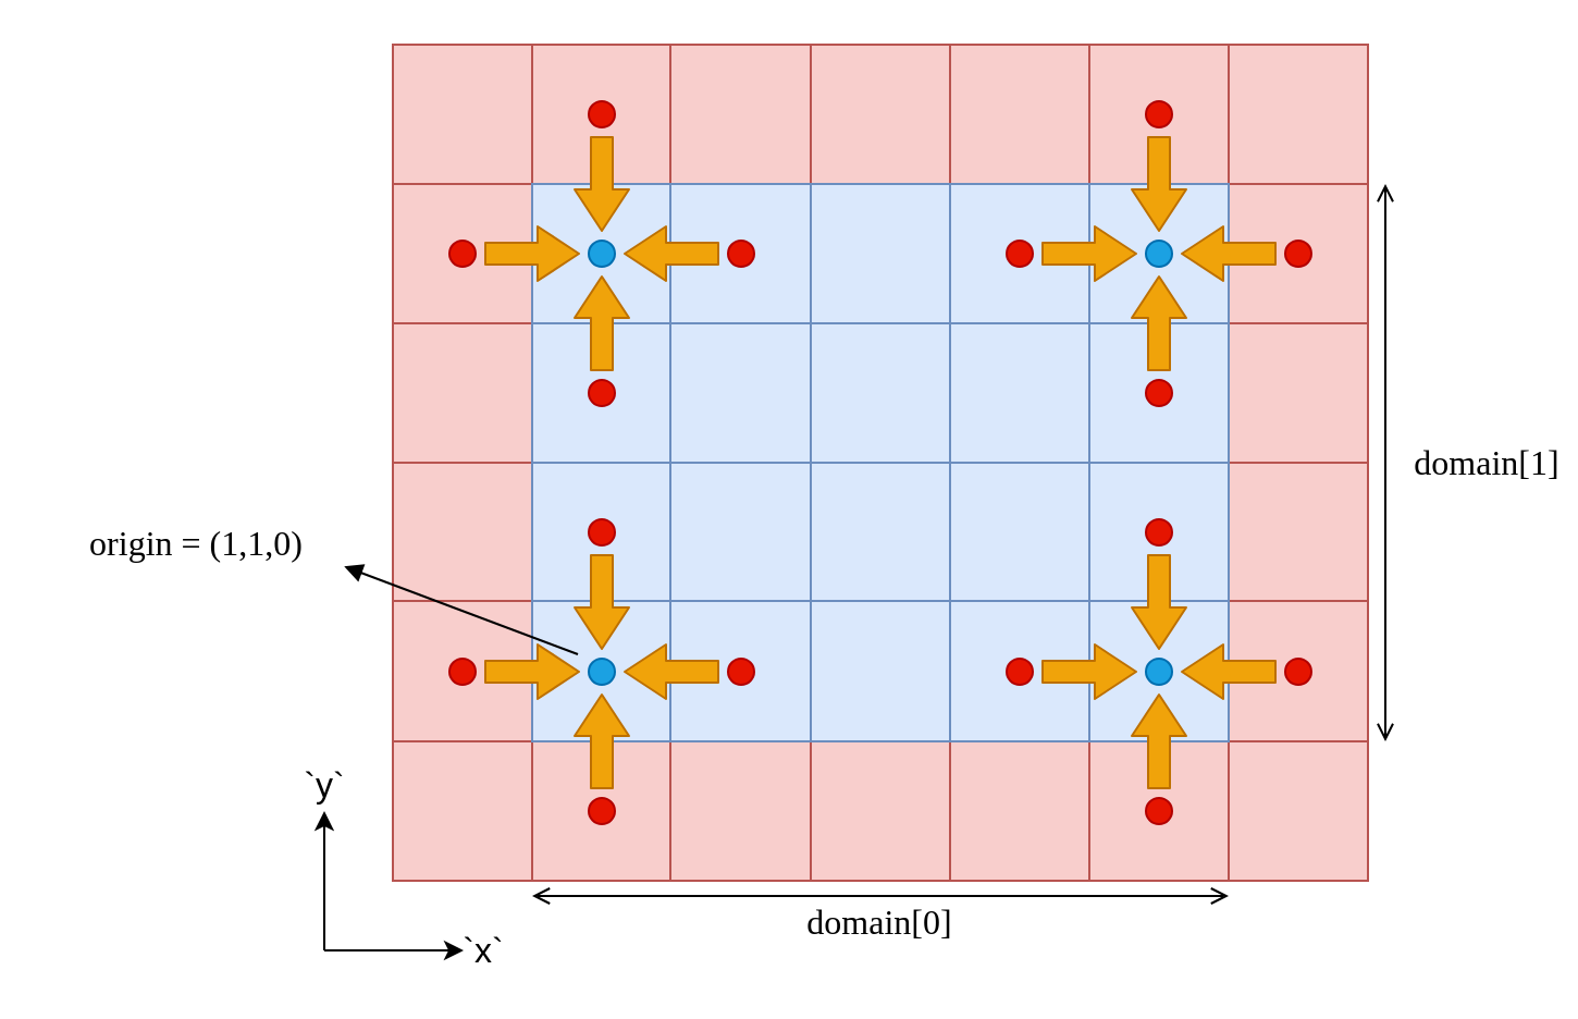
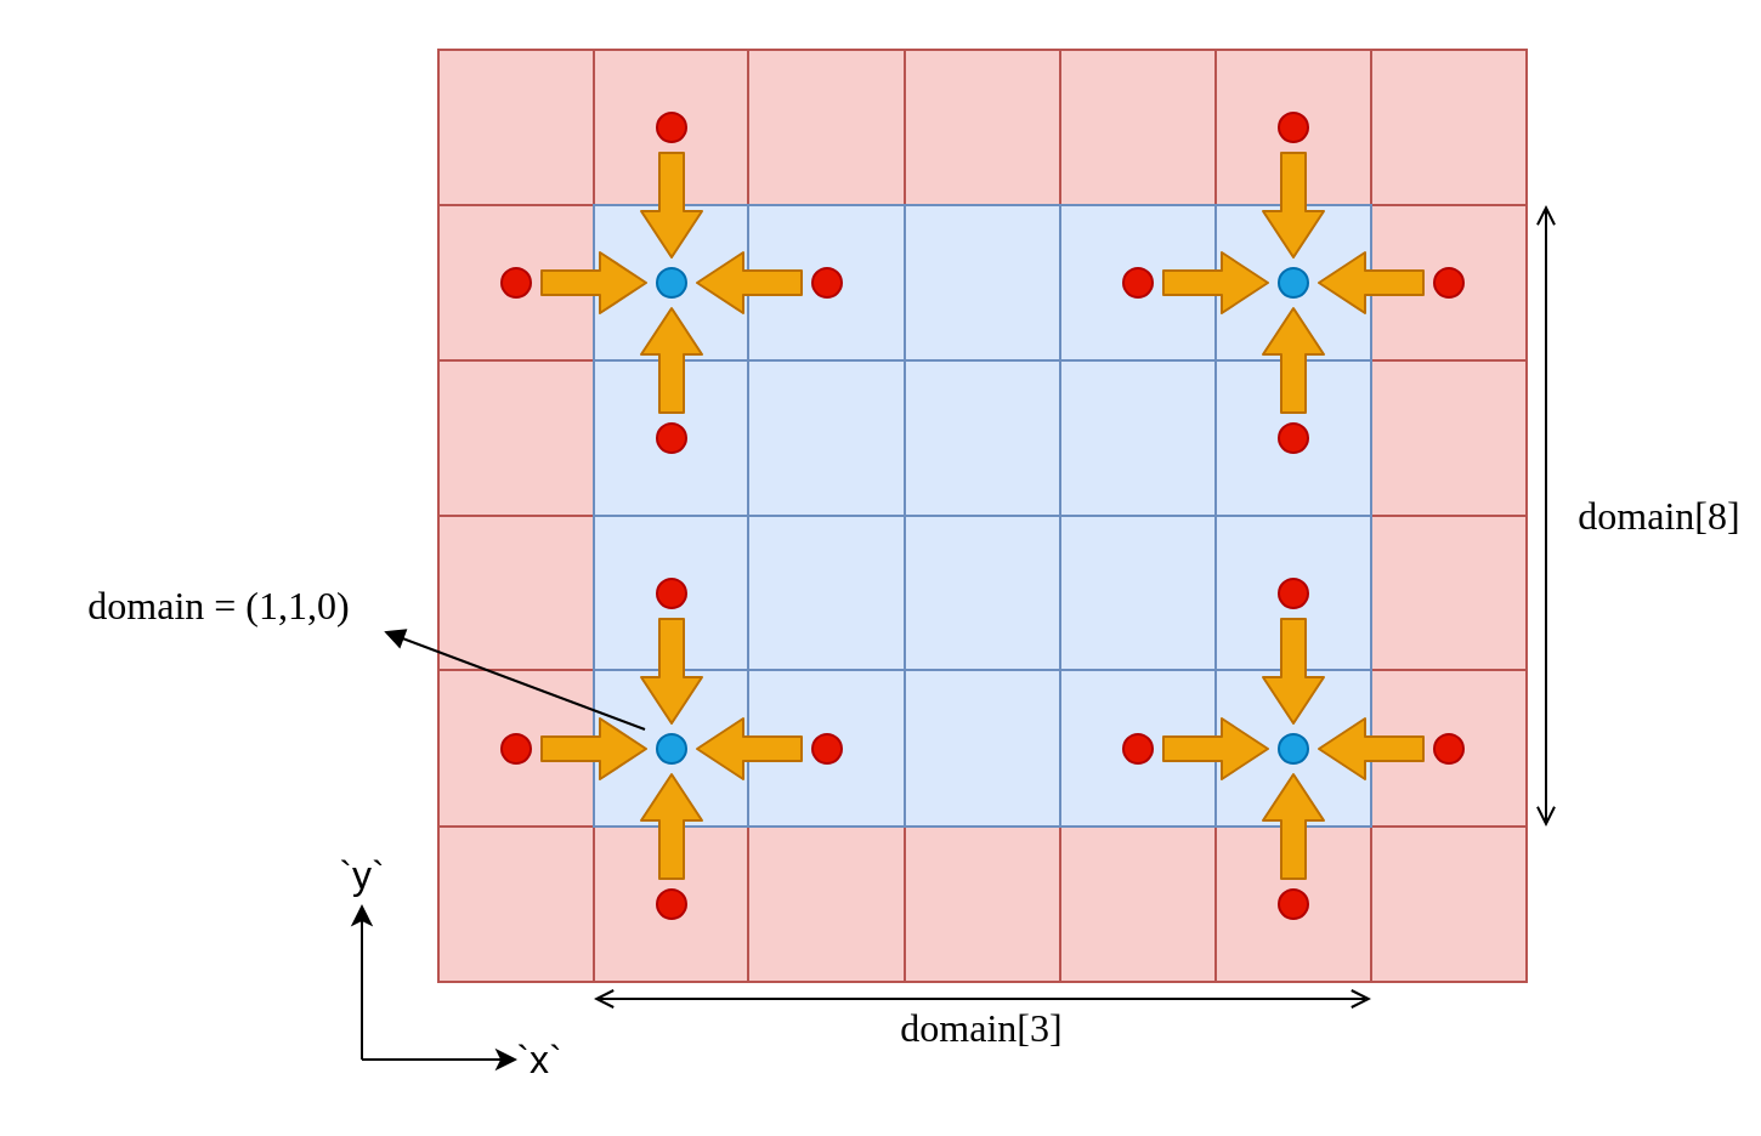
  <mxCell id="0" />
  <mxCell id="1" parent="0" />
  <mxCell id="2" value="" style="rounded=0;whiteSpace=wrap;html=1;fontFamily=Verdana;fontSize=14;fillColor=#f8cecc;strokeColor=#b85450;" vertex="1" parent="1"><mxGeometry x="180" y="20" width="448" height="384" as="geometry" /></mxCell>
  <mxCell id="3" value="" style="endArrow=none;html=1;fontFamily=Verdana;fontSize=14;fontColor=#009900;fillColor=#f8cecc;strokeColor=#b85450;" edge="1" parent="1"><mxGeometry width="50" height="50" relative="1" as="geometry"><mxPoint x="372" y="20" as="sourcePoint" /><mxPoint x="372" y="404" as="targetPoint" /></mxGeometry></mxCell>
  <mxCell id="4" value="" style="endArrow=none;html=1;fontFamily=Verdana;fontSize=14;fontColor=#009900;fillColor=#f8cecc;strokeColor=#b85450;" edge="1" parent="1"><mxGeometry width="50" height="50" relative="1" as="geometry"><mxPoint x="244" y="20" as="sourcePoint" /><mxPoint x="244" y="404" as="targetPoint" /></mxGeometry></mxCell>
  <mxCell id="5" value="" style="endArrow=none;html=1;fontFamily=Verdana;fontSize=14;fontColor=#009900;fillColor=#f8cecc;strokeColor=#b85450;" edge="1" parent="1"><mxGeometry width="50" height="50" relative="1" as="geometry"><mxPoint x="180" y="275.5" as="sourcePoint" /><mxPoint x="628" y="275.5" as="targetPoint" /></mxGeometry></mxCell>
  <mxCell id="6" value="" style="endArrow=none;html=1;fontFamily=Verdana;fontSize=14;fontColor=#009900;fillColor=#f8cecc;strokeColor=#b85450;" edge="1" parent="1"><mxGeometry width="50" height="50" relative="1" as="geometry"><mxPoint x="180" y="340" as="sourcePoint" /><mxPoint x="628" y="340" as="targetPoint" /></mxGeometry></mxCell>
  <mxCell id="7" value="" style="endArrow=none;html=1;fontFamily=Verdana;fontSize=14;fontColor=#009900;fillColor=#f8cecc;strokeColor=#b85450;" edge="1" parent="1"><mxGeometry width="50" height="50" relative="1" as="geometry"><mxPoint x="180" y="212" as="sourcePoint" /><mxPoint x="628" y="212" as="targetPoint" /></mxGeometry></mxCell>
  <mxCell id="8" value="" style="endArrow=none;html=1;fontFamily=Verdana;fontSize=14;fontColor=#009900;fillColor=#f8cecc;strokeColor=#b85450;" edge="1" parent="1"><mxGeometry width="50" height="50" relative="1" as="geometry"><mxPoint x="180" y="148" as="sourcePoint" /><mxPoint x="628" y="148" as="targetPoint" /></mxGeometry></mxCell>
  <mxCell id="9" value="" style="endArrow=none;html=1;fontFamily=Verdana;fontSize=14;fontColor=#009900;fillColor=#f8cecc;strokeColor=#b85450;" edge="1" parent="1"><mxGeometry width="50" height="50" relative="1" as="geometry"><mxPoint x="180" y="84" as="sourcePoint" /><mxPoint x="628" y="84" as="targetPoint" /></mxGeometry></mxCell>
  <mxCell id="10" value="" style="endArrow=none;html=1;fontFamily=Verdana;fontSize=14;fontColor=#009900;fillColor=#f8cecc;strokeColor=#b85450;" edge="1" parent="1"><mxGeometry width="50" height="50" relative="1" as="geometry"><mxPoint x="436" y="20" as="sourcePoint" /><mxPoint x="436" y="404" as="targetPoint" /></mxGeometry></mxCell>
  <mxCell id="11" value="" style="endArrow=none;html=1;fontFamily=Verdana;fontSize=14;fontColor=#009900;fillColor=#f8cecc;strokeColor=#b85450;" edge="1" parent="1"><mxGeometry width="50" height="50" relative="1" as="geometry"><mxPoint x="500" y="20" as="sourcePoint" /><mxPoint x="500" y="404" as="targetPoint" /></mxGeometry></mxCell>
  <mxCell id="12" value="" style="endArrow=none;html=1;fontFamily=Verdana;fontSize=14;fontColor=#009900;fillColor=#f8cecc;strokeColor=#b85450;" edge="1" parent="1"><mxGeometry width="50" height="50" relative="1" as="geometry"><mxPoint x="564" y="20" as="sourcePoint" /><mxPoint x="564" y="404" as="targetPoint" /></mxGeometry></mxCell>
  <mxCell id="13" value="" style="endArrow=none;html=1;fontFamily=Verdana;fontSize=14;fontColor=#009900;fillColor=#f8cecc;strokeColor=#b85450;" edge="1" parent="1"><mxGeometry width="50" height="50" relative="1" as="geometry"><mxPoint x="307.5" y="20" as="sourcePoint" /><mxPoint x="307.5" y="404" as="targetPoint" /></mxGeometry></mxCell>
  <mxCell id="14" value="" style="rounded=0;whiteSpace=wrap;html=1;fontFamily=Verdana;fontSize=14;fillColor=#dae8fc;strokeColor=#6c8ebf;" vertex="1" parent="1"><mxGeometry x="244" y="84" width="320" height="256" as="geometry" /></mxCell>
  <mxCell id="15" value="" style="endArrow=none;html=1;fontSize=16;" parent="1" source="31" edge="1"><mxGeometry width="50" height="50" relative="1" as="geometry"><mxPoint x="276" y="250" as="sourcePoint" /><mxPoint x="276" y="372" as="targetPoint" /></mxGeometry></mxCell>
  <mxCell id="16" value="" style="group" parent="1" vertex="1" connectable="0"><mxGeometry x="138.5" y="350" width="93" height="96" as="geometry" /></mxCell>
  <mxCell id="17" value="" style="endArrow=classic;html=1;fontSize=16;" parent="16" edge="1"><mxGeometry width="50" height="50" relative="1" as="geometry"><mxPoint x="10" y="86" as="sourcePoint" /><mxPoint x="74" y="86" as="targetPoint" /></mxGeometry></mxCell>
  <mxCell id="18" value="" style="endArrow=classic;html=1;fontSize=16;" parent="16" edge="1"><mxGeometry width="50" height="50" relative="1" as="geometry"><mxPoint x="10" y="86" as="sourcePoint" /><mxPoint x="10" y="22" as="targetPoint" /><Array as="points"><mxPoint x="10" y="58" /></Array></mxGeometry></mxCell>
  <mxCell id="19" value="`x`" style="text;html=1;strokeColor=none;fillColor=none;align=center;verticalAlign=middle;whiteSpace=wrap;rounded=0;fontSize=16;" parent="16" vertex="1"><mxGeometry x="73" y="76" width="20" height="20" as="geometry" /></mxCell>
  <mxCell id="20" value="`y`" style="text;html=1;strokeColor=none;fillColor=none;align=center;verticalAlign=middle;whiteSpace=wrap;rounded=0;fontSize=16;" parent="16" vertex="1"><mxGeometry width="20" height="20" as="geometry" /></mxCell>
  <mxCell id="21" value="" style="endArrow=none;html=1;fontSize=16;" parent="1" edge="1" source="40"><mxGeometry width="50" height="50" relative="1" as="geometry"><mxPoint x="532" y="52" as="sourcePoint" /><mxPoint x="532" y="372" as="targetPoint" /></mxGeometry></mxCell>
  <mxCell id="22" value="" style="ellipse;whiteSpace=wrap;html=1;aspect=fixed;fontSize=16;strokeColor=#B20000;fillColor=#e51400;fontColor=#ffffff;" vertex="1" parent="1"><mxGeometry x="270" y="174" width="12" height="12" as="geometry" /></mxCell>
  <mxCell id="23" value="" style="ellipse;whiteSpace=wrap;html=1;aspect=fixed;fontSize=16;strokeColor=#006EAF;fillColor=#1ba1e2;fontColor=#ffffff;" vertex="1" parent="1"><mxGeometry x="270" y="110" width="12" height="12" as="geometry" /></mxCell>
  <mxCell id="24" value="" style="ellipse;whiteSpace=wrap;html=1;aspect=fixed;fontSize=16;strokeColor=#B20000;fillColor=#e51400;fontColor=#ffffff;" vertex="1" parent="1"><mxGeometry x="334" y="110" width="12" height="12" as="geometry" /></mxCell>
  <mxCell id="25" value="" style="ellipse;whiteSpace=wrap;html=1;aspect=fixed;fontSize=16;strokeColor=#B20000;fillColor=#e51400;fontColor=#ffffff;" vertex="1" parent="1"><mxGeometry x="270" y="46" width="12" height="12" as="geometry" /></mxCell>
  <mxCell id="26" value="" style="ellipse;whiteSpace=wrap;html=1;aspect=fixed;fontSize=16;strokeColor=#B20000;fillColor=#e51400;fontColor=#ffffff;" vertex="1" parent="1"><mxGeometry x="206" y="110" width="12" height="12" as="geometry" /></mxCell>
  <mxCell id="27" value="" style="ellipse;whiteSpace=wrap;html=1;aspect=fixed;fontSize=16;strokeColor=#006EAF;fillColor=#1ba1e2;fontColor=#ffffff;" vertex="1" parent="1"><mxGeometry x="526" y="302" width="12" height="12" as="geometry" /></mxCell>
  <mxCell id="28" value="" style="ellipse;whiteSpace=wrap;html=1;aspect=fixed;fontSize=16;strokeColor=#006EAF;fillColor=#1ba1e2;fontColor=#ffffff;" vertex="1" parent="1"><mxGeometry x="270" y="302" width="12" height="12" as="geometry" /></mxCell>
  <mxCell id="29" value="" style="ellipse;whiteSpace=wrap;html=1;aspect=fixed;fontSize=16;strokeColor=#B20000;fillColor=#e51400;fontColor=#ffffff;" vertex="1" parent="1"><mxGeometry x="270" y="238" width="12" height="12" as="geometry" /></mxCell>
  <mxCell id="30" value="" style="ellipse;whiteSpace=wrap;html=1;aspect=fixed;fontSize=16;strokeColor=#B20000;fillColor=#e51400;fontColor=#ffffff;" vertex="1" parent="1"><mxGeometry x="334" y="302" width="12" height="12" as="geometry" /></mxCell>
  <mxCell id="31" value="" style="ellipse;whiteSpace=wrap;html=1;aspect=fixed;fontSize=16;strokeColor=#B20000;fillColor=#e51400;fontColor=#ffffff;" vertex="1" parent="1"><mxGeometry x="270" y="366" width="12" height="12" as="geometry" /></mxCell>
  <mxCell id="32" value="" style="ellipse;whiteSpace=wrap;html=1;aspect=fixed;fontSize=16;strokeColor=#B20000;fillColor=#e51400;fontColor=#ffffff;" vertex="1" parent="1"><mxGeometry x="206" y="302" width="12" height="12" as="geometry" /></mxCell>
  <mxCell id="33" value="" style="ellipse;whiteSpace=wrap;html=1;aspect=fixed;fontSize=16;strokeColor=#B20000;fillColor=#e51400;fontColor=#ffffff;" vertex="1" parent="1"><mxGeometry x="590" y="110" width="12" height="12" as="geometry" /></mxCell>
  <mxCell id="34" value="" style="ellipse;whiteSpace=wrap;html=1;aspect=fixed;fontSize=16;strokeColor=#B20000;fillColor=#e51400;fontColor=#ffffff;" vertex="1" parent="1"><mxGeometry x="526" y="174" width="12" height="12" as="geometry" /></mxCell>
  <mxCell id="35" value="" style="ellipse;whiteSpace=wrap;html=1;aspect=fixed;fontSize=16;strokeColor=#B20000;fillColor=#e51400;fontColor=#ffffff;" vertex="1" parent="1"><mxGeometry x="462" y="110" width="12" height="12" as="geometry" /></mxCell>
  <mxCell id="36" value="" style="ellipse;whiteSpace=wrap;html=1;aspect=fixed;fontSize=16;strokeColor=#006EAF;fillColor=#1ba1e2;fontColor=#ffffff;" vertex="1" parent="1"><mxGeometry x="526" y="110" width="12" height="12" as="geometry" /></mxCell>
  <mxCell id="37" value="" style="ellipse;whiteSpace=wrap;html=1;aspect=fixed;fontSize=16;strokeColor=#B20000;fillColor=#e51400;fontColor=#ffffff;" vertex="1" parent="1"><mxGeometry x="526" y="46" width="12" height="12" as="geometry" /></mxCell>
  <mxCell id="38" value="" style="ellipse;whiteSpace=wrap;html=1;aspect=fixed;fontSize=16;strokeColor=#B20000;fillColor=#e51400;fontColor=#ffffff;" vertex="1" parent="1"><mxGeometry x="526" y="238" width="12" height="12" as="geometry" /></mxCell>
  <mxCell id="39" value="" style="ellipse;whiteSpace=wrap;html=1;aspect=fixed;fontSize=16;strokeColor=#B20000;fillColor=#e51400;fontColor=#ffffff;" vertex="1" parent="1"><mxGeometry x="590" y="302" width="12" height="12" as="geometry" /></mxCell>
  <mxCell id="40" value="" style="ellipse;whiteSpace=wrap;html=1;aspect=fixed;fontSize=16;strokeColor=#B20000;fillColor=#e51400;fontColor=#ffffff;" vertex="1" parent="1"><mxGeometry x="526" y="366" width="12" height="12" as="geometry" /></mxCell>
  <mxCell id="41" value="" style="ellipse;whiteSpace=wrap;html=1;aspect=fixed;fontSize=16;strokeColor=#B20000;fillColor=#e51400;fontColor=#ffffff;" vertex="1" parent="1"><mxGeometry x="462" y="302" width="12" height="12" as="geometry" /></mxCell>
  <mxCell id="42" value="" style="endArrow=none;html=1;fontFamily=Verdana;fontSize=14;fontColor=#009900;fillColor=#dae8fc;strokeColor=#6c8ebf;" edge="1" parent="1"><mxGeometry width="50" height="50" relative="1" as="geometry"><mxPoint x="307.5" y="84" as="sourcePoint" /><mxPoint x="307.5" y="340" as="targetPoint" /></mxGeometry></mxCell>
  <mxCell id="43" value="" style="endArrow=none;html=1;fontFamily=Verdana;fontSize=14;fontColor=#009900;fillColor=#dae8fc;strokeColor=#6c8ebf;" edge="1" parent="1"><mxGeometry width="50" height="50" relative="1" as="geometry"><mxPoint x="372" y="84" as="sourcePoint" /><mxPoint x="372" y="340" as="targetPoint" /></mxGeometry></mxCell>
  <mxCell id="44" value="" style="endArrow=none;html=1;fontFamily=Verdana;fontSize=14;fontColor=#009900;fillColor=#dae8fc;strokeColor=#6c8ebf;" edge="1" parent="1"><mxGeometry width="50" height="50" relative="1" as="geometry"><mxPoint x="436" y="84" as="sourcePoint" /><mxPoint x="436" y="340" as="targetPoint" /></mxGeometry></mxCell>
  <mxCell id="45" value="" style="endArrow=none;html=1;fontFamily=Verdana;fontSize=14;fontColor=#009900;fillColor=#dae8fc;strokeColor=#6c8ebf;" edge="1" parent="1"><mxGeometry width="50" height="50" relative="1" as="geometry"><mxPoint x="500" y="84" as="sourcePoint" /><mxPoint x="500" y="340" as="targetPoint" /></mxGeometry></mxCell>
  <mxCell id="46" value="" style="endArrow=none;html=1;fontFamily=Verdana;fontSize=14;fontColor=#009900;fillColor=#dae8fc;strokeColor=#6c8ebf;" edge="1" parent="1"><mxGeometry width="50" height="50" relative="1" as="geometry"><mxPoint x="564" y="275.5" as="sourcePoint" /><mxPoint x="244" y="275.5" as="targetPoint" /></mxGeometry></mxCell>
  <mxCell id="47" value="" style="endArrow=none;html=1;fontFamily=Verdana;fontSize=14;fontColor=#009900;fillColor=#dae8fc;strokeColor=#6c8ebf;" edge="1" parent="1"><mxGeometry width="50" height="50" relative="1" as="geometry"><mxPoint x="564" y="212" as="sourcePoint" /><mxPoint x="244" y="212" as="targetPoint" /></mxGeometry></mxCell>
  <mxCell id="48" value="" style="endArrow=none;html=1;fontFamily=Verdana;fontSize=14;fontColor=#009900;fillColor=#dae8fc;strokeColor=#6c8ebf;" edge="1" parent="1"><mxGeometry width="50" height="50" relative="1" as="geometry"><mxPoint x="564" y="148" as="sourcePoint" /><mxPoint x="244" y="148" as="targetPoint" /></mxGeometry></mxCell>
  <mxCell id="49" value="" style="shape=flexArrow;endArrow=classic;html=1;fontFamily=Verdana;fontSize=14;fontColor=#009900;endWidth=14;endSize=6;fillColor=#f0a30a;strokeColor=#BD7000;" edge="1" parent="1"><mxGeometry width="50" height="50" relative="1" as="geometry"><mxPoint x="276" y="170" as="sourcePoint" /><mxPoint x="276" y="126" as="targetPoint" /></mxGeometry></mxCell>
  <mxCell id="50" value="" style="shape=flexArrow;endArrow=classic;html=1;fontFamily=Verdana;fontSize=14;fontColor=#009900;endWidth=14;endSize=6;fillColor=#f0a30a;strokeColor=#BD7000;" edge="1" parent="1"><mxGeometry width="50" height="50" relative="1" as="geometry"><mxPoint x="276" y="62" as="sourcePoint" /><mxPoint x="276" y="106" as="targetPoint" /></mxGeometry></mxCell>
  <mxCell id="51" value="" style="shape=flexArrow;endArrow=classic;html=1;fontFamily=Verdana;fontSize=14;fontColor=#009900;endWidth=14;endSize=6;fillColor=#f0a30a;strokeColor=#BD7000;" edge="1" parent="1"><mxGeometry width="50" height="50" relative="1" as="geometry"><mxPoint x="222" y="116" as="sourcePoint" /><mxPoint x="266" y="116" as="targetPoint" /></mxGeometry></mxCell>
  <mxCell id="52" value="" style="shape=flexArrow;endArrow=classic;html=1;fontFamily=Verdana;fontSize=14;fontColor=#009900;endWidth=14;endSize=6;fillColor=#f0a30a;strokeColor=#BD7000;" edge="1" parent="1"><mxGeometry width="50" height="50" relative="1" as="geometry"><mxPoint x="330" y="116" as="sourcePoint" /><mxPoint x="286" y="116" as="targetPoint" /></mxGeometry></mxCell>
  <mxCell id="53" value="" style="shape=flexArrow;endArrow=classic;html=1;fontFamily=Verdana;fontSize=14;fontColor=#009900;endWidth=14;endSize=6;fillColor=#f0a30a;strokeColor=#BD7000;" edge="1" parent="1"><mxGeometry width="50" height="50" relative="1" as="geometry"><mxPoint x="276" y="362" as="sourcePoint" /><mxPoint x="276" y="318" as="targetPoint" /></mxGeometry></mxCell>
  <mxCell id="54" value="" style="shape=flexArrow;endArrow=classic;html=1;fontFamily=Verdana;fontSize=14;fontColor=#009900;endWidth=14;endSize=6;fillColor=#f0a30a;strokeColor=#BD7000;" edge="1" parent="1"><mxGeometry width="50" height="50" relative="1" as="geometry"><mxPoint x="330" y="308" as="sourcePoint" /><mxPoint x="286" y="308" as="targetPoint" /></mxGeometry></mxCell>
  <mxCell id="55" value="" style="shape=flexArrow;endArrow=classic;html=1;fontFamily=Verdana;fontSize=14;fontColor=#009900;endWidth=14;endSize=6;fillColor=#f0a30a;strokeColor=#BD7000;" edge="1" parent="1"><mxGeometry width="50" height="50" relative="1" as="geometry"><mxPoint x="222" y="308" as="sourcePoint" /><mxPoint x="266" y="308" as="targetPoint" /></mxGeometry></mxCell>
  <mxCell id="56" value="" style="shape=flexArrow;endArrow=classic;html=1;fontFamily=Verdana;fontSize=14;fontColor=#009900;endWidth=14;endSize=6;fillColor=#f0a30a;strokeColor=#BD7000;" edge="1" parent="1"><mxGeometry width="50" height="50" relative="1" as="geometry"><mxPoint x="276" y="254" as="sourcePoint" /><mxPoint x="276" y="298" as="targetPoint" /></mxGeometry></mxCell>
  <mxCell id="57" value="" style="shape=flexArrow;endArrow=classic;html=1;fontFamily=Verdana;fontSize=14;fontColor=#009900;endWidth=14;endSize=6;fillColor=#f0a30a;strokeColor=#BD7000;" edge="1" parent="1"><mxGeometry width="50" height="50" relative="1" as="geometry"><mxPoint x="586" y="116" as="sourcePoint" /><mxPoint x="542" y="116" as="targetPoint" /></mxGeometry></mxCell>
  <mxCell id="58" value="" style="shape=flexArrow;endArrow=classic;html=1;fontFamily=Verdana;fontSize=14;fontColor=#009900;endWidth=14;endSize=6;fillColor=#f0a30a;strokeColor=#BD7000;" edge="1" parent="1"><mxGeometry width="50" height="50" relative="1" as="geometry"><mxPoint x="586" y="308" as="sourcePoint" /><mxPoint x="542" y="308" as="targetPoint" /></mxGeometry></mxCell>
  <mxCell id="59" value="" style="shape=flexArrow;endArrow=classic;html=1;fontFamily=Verdana;fontSize=14;fontColor=#009900;endWidth=14;endSize=6;fillColor=#f0a30a;strokeColor=#BD7000;" edge="1" parent="1"><mxGeometry width="50" height="50" relative="1" as="geometry"><mxPoint x="478" y="308" as="sourcePoint" /><mxPoint x="522" y="308" as="targetPoint" /></mxGeometry></mxCell>
  <mxCell id="60" value="" style="shape=flexArrow;endArrow=classic;html=1;fontFamily=Verdana;fontSize=14;fontColor=#009900;endWidth=14;endSize=6;fillColor=#f0a30a;strokeColor=#BD7000;" edge="1" parent="1"><mxGeometry width="50" height="50" relative="1" as="geometry"><mxPoint x="478" y="116" as="sourcePoint" /><mxPoint x="522" y="116" as="targetPoint" /></mxGeometry></mxCell>
  <mxCell id="61" value="" style="shape=flexArrow;endArrow=classic;html=1;fontFamily=Verdana;fontSize=14;fontColor=#009900;endWidth=14;endSize=6;fillColor=#f0a30a;strokeColor=#BD7000;" edge="1" parent="1"><mxGeometry width="50" height="50" relative="1" as="geometry"><mxPoint x="532" y="62" as="sourcePoint" /><mxPoint x="532" y="106" as="targetPoint" /></mxGeometry></mxCell>
  <mxCell id="62" value="" style="shape=flexArrow;endArrow=classic;html=1;fontFamily=Verdana;fontSize=14;fontColor=#009900;endWidth=14;endSize=6;fillColor=#f0a30a;strokeColor=#BD7000;" edge="1" parent="1"><mxGeometry width="50" height="50" relative="1" as="geometry"><mxPoint x="532" y="254" as="sourcePoint" /><mxPoint x="532" y="298" as="targetPoint" /></mxGeometry></mxCell>
  <mxCell id="63" value="" style="shape=flexArrow;endArrow=classic;html=1;fontFamily=Verdana;fontSize=14;fontColor=#009900;endWidth=14;endSize=6;fillColor=#f0a30a;strokeColor=#BD7000;" edge="1" parent="1"><mxGeometry width="50" height="50" relative="1" as="geometry"><mxPoint x="532" y="170" as="sourcePoint" /><mxPoint x="532" y="126" as="targetPoint" /></mxGeometry></mxCell>
  <mxCell id="64" value="" style="shape=flexArrow;endArrow=classic;html=1;fontFamily=Verdana;fontSize=14;fontColor=#009900;endWidth=14;endSize=6;fillColor=#f0a30a;strokeColor=#BD7000;" edge="1" parent="1"><mxGeometry width="50" height="50" relative="1" as="geometry"><mxPoint x="532" y="362" as="sourcePoint" /><mxPoint x="532" y="318" as="targetPoint" /></mxGeometry></mxCell>
- <mxCell id="65" value="origin = (1,1,0)" style="text;html=1;strokeColor=none;fillColor=none;align=center;verticalAlign=middle;whiteSpace=wrap;rounded=0;fontFamily=Verdana;fontSize=16;fontColor=#000000;" vertex="1" parent="1"><mxGeometry x="20" y="239" width="140" height="20" as="geometry" /></mxCell>
+ <mxCell id="65" value="domain = (1,1,0)" style="text;html=1;strokeColor=none;fillColor=none;align=center;verticalAlign=middle;whiteSpace=wrap;rounded=0;fontFamily=Verdana;fontSize=16;fontColor=#000000;" vertex="1" parent="1"><mxGeometry x="20" y="239" width="140" height="20" as="geometry" /></mxCell>
  <mxCell id="66" value="" style="endArrow=block;html=1;fontFamily=Verdana;fontSize=16;fontColor=#000000;entryX=0.983;entryY=1.033;entryDx=0;entryDy=0;entryPerimeter=0;endFill=1;" edge="1" parent="1" target="65"><mxGeometry width="50" height="50" relative="1" as="geometry"><mxPoint x="265" y="300" as="sourcePoint" /><mxPoint x="152" y="276" as="targetPoint" /></mxGeometry></mxCell>
  <mxCell id="67" value="" style="endArrow=open;startArrow=open;html=1;fontFamily=Verdana;fontSize=16;fontColor=#000000;startFill=0;endFill=0;" edge="1" parent="1"><mxGeometry width="50" height="50" relative="1" as="geometry"><mxPoint x="244" y="411" as="sourcePoint" /><mxPoint x="564" y="411" as="targetPoint" /></mxGeometry></mxCell>
- <mxCell id="68" value="domain[0]" style="text;html=1;strokeColor=none;fillColor=none;align=center;verticalAlign=middle;whiteSpace=wrap;rounded=0;fontFamily=Verdana;fontSize=16;fontColor=#000000;" vertex="1" parent="1"><mxGeometry x="384" y="413" width="40" height="20" as="geometry" /></mxCell>
+ <mxCell id="68" value="domain[3]" style="text;html=1;strokeColor=none;fillColor=none;align=center;verticalAlign=middle;whiteSpace=wrap;rounded=0;fontFamily=Verdana;fontSize=16;fontColor=#000000;" vertex="1" parent="1"><mxGeometry x="384" y="413" width="40" height="20" as="geometry" /></mxCell>
  <mxCell id="69" value="" style="endArrow=open;startArrow=open;html=1;fontFamily=Verdana;fontSize=16;fontColor=#000000;startFill=0;endFill=0;" edge="1" parent="1"><mxGeometry width="50" height="50" relative="1" as="geometry"><mxPoint x="636" y="84" as="sourcePoint" /><mxPoint x="636" y="340" as="targetPoint" /></mxGeometry></mxCell>
- <mxCell id="70" value="domain[1]" style="text;html=1;strokeColor=none;fillColor=none;align=center;verticalAlign=middle;whiteSpace=wrap;rounded=0;fontFamily=Verdana;fontSize=16;fontColor=#000000;" vertex="1" parent="1"><mxGeometry x="663" y="202" width="40" height="20" as="geometry" /></mxCell>
+ <mxCell id="70" value="domain[8]" style="text;html=1;strokeColor=none;fillColor=none;align=center;verticalAlign=middle;whiteSpace=wrap;rounded=0;fontFamily=Verdana;fontSize=16;fontColor=#000000;" vertex="1" parent="1"><mxGeometry x="663" y="202" width="40" height="20" as="geometry" /></mxCell>
